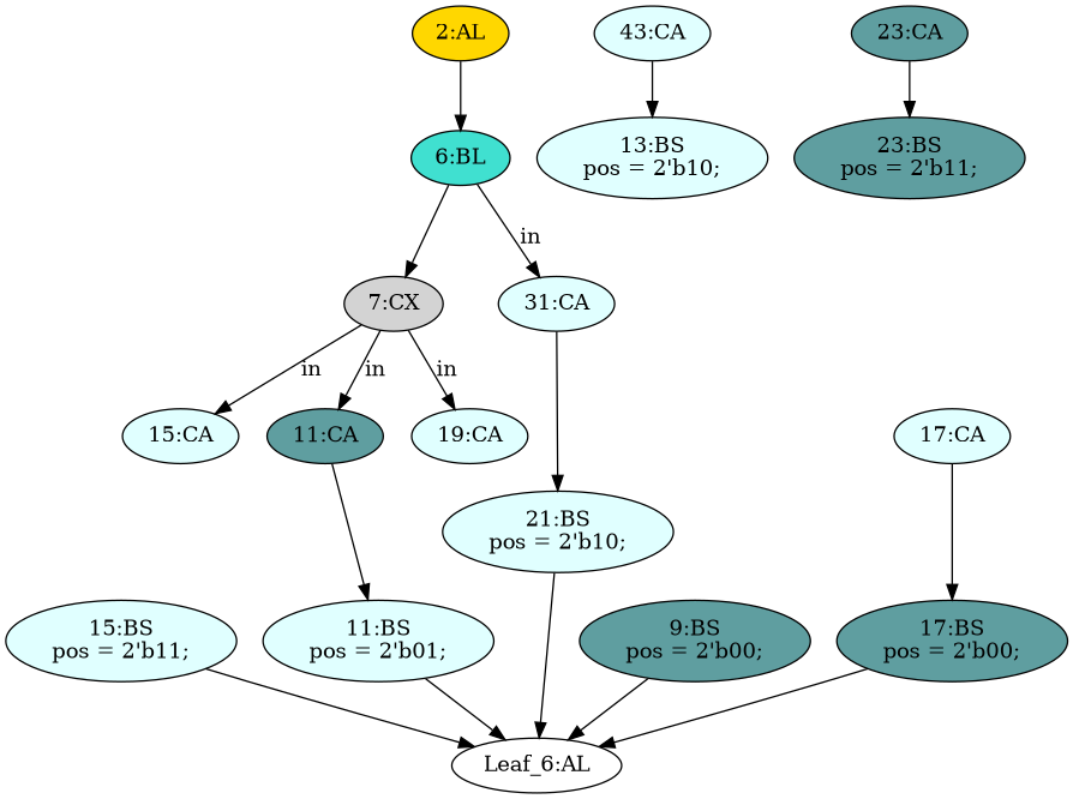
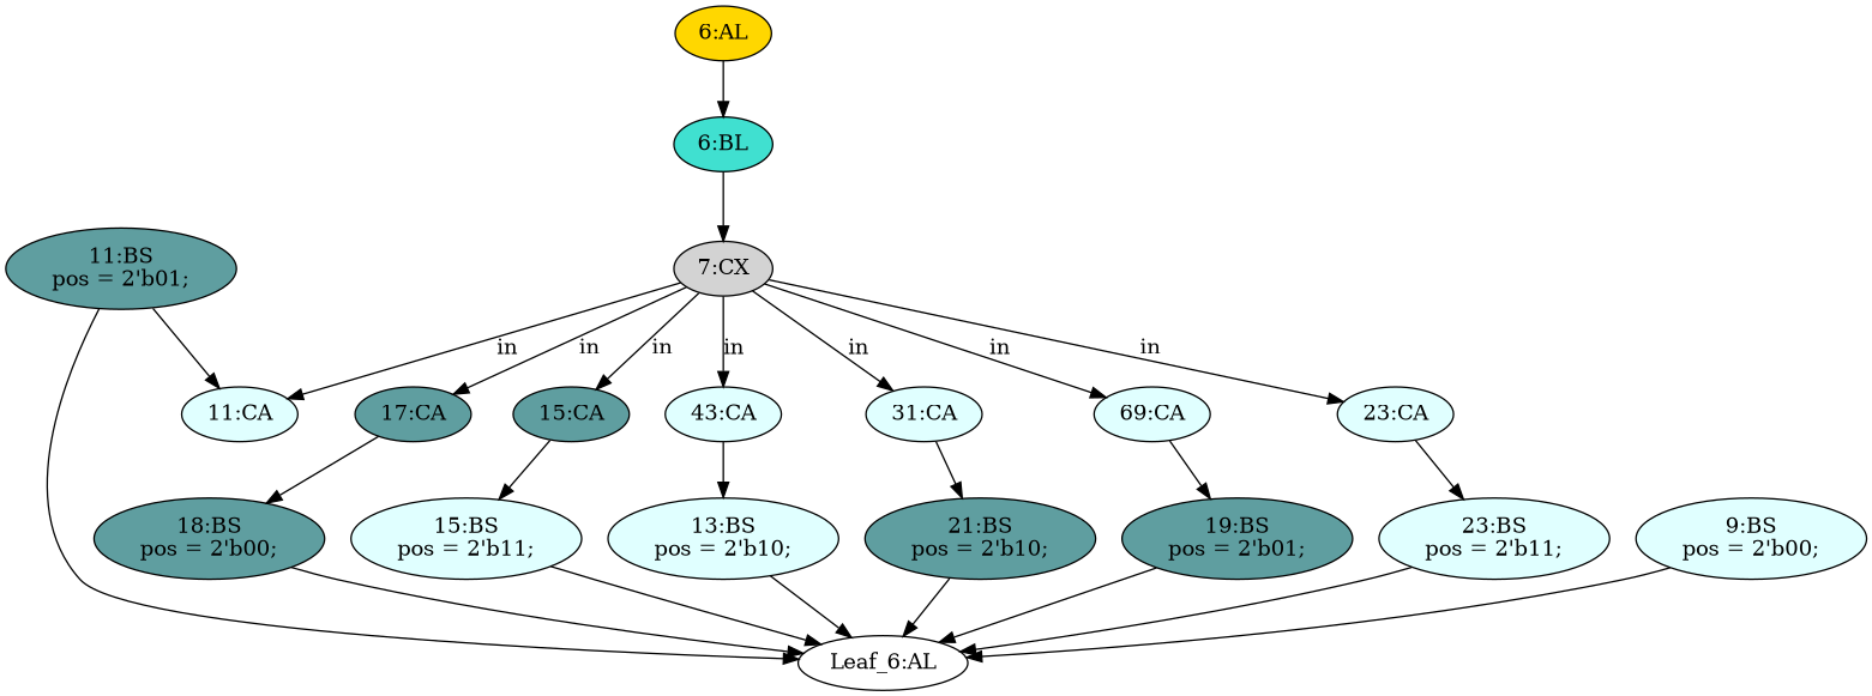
  strict digraph {
    fontname="DejaVu Serif"
    node [fillcolor=lightcyan fontname="DejaVu Serif" statements="[]" style=filled typ=BlockingSubstitution]
    edge [cond="[]" fontname="DejaVu Serif" lineno=None]
-   n1 [ast="<pyverilog.vparser.ast.BlockingSubstitution object at 0x7fae7d4bdc90>" fillcolor=cadetblue label="17:BS\npos = 2'b00;" statements="[<pyverilog.vparser.ast.BlockingSubstitution object at 0x7fae7d4bdc90>]"]
+   n1 [ast="<pyverilog.vparser.ast.BlockingSubstitution object at 0x7fae7d4bdc90>" fillcolor=cadetblue label="18:BS\npos = 2'b00;" statements="[<pyverilog.vparser.ast.BlockingSubstitution object at 0x7fae7d4bdc90>]"]
    n2 [def_var="['pos']" label="Leaf_6:AL" fillcolor="" statements="" style="" typ=""]
    n3 [ast="<pyverilog.vparser.ast.CasexStatement object at 0x7fae7d4a7590>" fillcolor=lightgray label="7:CX" typ=CasexStatement]
-   n4 [ast="<pyverilog.vparser.ast.Case object at 0x7fae7d4b2090>" label="17:CA" typ=Case]
-   n5 [ast="<pyverilog.vparser.ast.Case object at 0x7fae7d44ec10>" label="15:CA" typ=Case]
+   n4 [ast="<pyverilog.vparser.ast.Case object at 0x7fae7d4b2090>" fillcolor=cadetblue label="17:CA" typ=Case]
+   n5 [ast="<pyverilog.vparser.ast.Case object at 0x7fae7d44ec10>" fillcolor=cadetblue label="15:CA" typ=Case]
    n6 [ast="<pyverilog.vparser.ast.Case object at 0x7fae7d4a4250>" label="43:CA" typ=Case]
-   n7 [ast="<pyverilog.vparser.ast.Case object at 0x7fae7d4a4150>" fillcolor=cadetblue label="11:CA" typ=Case]
+   n7 [ast="<pyverilog.vparser.ast.Case object at 0x7fae7d4a4150>" label="11:CA" typ=Case]
    n8 [ast="<pyverilog.vparser.ast.Case object at 0x7fae7d4a70d0>" label="31:CA" typ=Case]
-   n9 [ast="<pyverilog.vparser.ast.Case object at 0x7fae7d4a7790>" label="19:CA" typ=Case]
-   n10 [ast="<pyverilog.vparser.ast.Case object at 0x7fae7d5dee10>" fillcolor=cadetblue label="23:CA" typ=Case]
+   n9 [ast="<pyverilog.vparser.ast.Case object at 0x7fae7d4a7790>" label="69:CA" typ=Case]
+   n10 [ast="<pyverilog.vparser.ast.Case object at 0x7fae7d5dee10>" label="23:CA" typ=Case]
    n11 [ast="<pyverilog.vparser.ast.BlockingSubstitution object at 0x7fae7d4b2490>" label="15:BS\npos = 2'b11;" statements="[<pyverilog.vparser.ast.BlockingSubstitution object at 0x7fae7d4b2490>]"]
    n12 [ast="<pyverilog.vparser.ast.BlockingSubstitution object at 0x7fae7d44e2d0>" label="13:BS\npos = 2'b10;" statements="[<pyverilog.vparser.ast.BlockingSubstitution object at 0x7fae7d44e2d0>]"]
-   n13 [ast="<pyverilog.vparser.ast.BlockingSubstitution object at 0x7fae7d4a4510>" label="11:BS\npos = 2'b01;" statements="[<pyverilog.vparser.ast.BlockingSubstitution object at 0x7fae7d4a4510>]"]
-   n14 [ast="<pyverilog.vparser.ast.BlockingSubstitution object at 0x7fae7d8c1650>" label="21:BS\npos = 2'b10;" statements="[<pyverilog.vparser.ast.BlockingSubstitution object at 0x7fae7d8c1650>]"]
-   n16 [ast="<pyverilog.vparser.ast.BlockingSubstitution object at 0x7fae7d52a290>" fillcolor=cadetblue label="23:BS\npos = 2'b11;" statements="[<pyverilog.vparser.ast.BlockingSubstitution object at 0x7fae7d52a290>]"]
-   n17 [ast="<pyverilog.vparser.ast.BlockingSubstitution object at 0x7fae7d456850>" fillcolor=cadetblue label="9:BS\npos = 2'b00;" statements="[<pyverilog.vparser.ast.BlockingSubstitution object at 0x7fae7d456850>]"]
-   n18 [ast="<pyverilog.vparser.ast.Always object at 0x7fae7d535e50>" clk_sens=False fillcolor=gold label="2:AL" sens="[]" typ=Always use_var="['in']"]
+   n13 [ast="<pyverilog.vparser.ast.BlockingSubstitution object at 0x7fae7d4a4510>" fillcolor=cadetblue label="11:BS\npos = 2'b01;" statements="[<pyverilog.vparser.ast.BlockingSubstitution object at 0x7fae7d4a4510>]"]
+   n14 [ast="<pyverilog.vparser.ast.BlockingSubstitution object at 0x7fae7d8c1650>" fillcolor=cadetblue label="21:BS\npos = 2'b10;" statements="[<pyverilog.vparser.ast.BlockingSubstitution object at 0x7fae7d8c1650>]"]
+   n15 [ast="<pyverilog.vparser.ast.BlockingSubstitution object at 0x7fae7d4a7190>" fillcolor=cadetblue label="19:BS\npos = 2'b01;" statements="[<pyverilog.vparser.ast.BlockingSubstitution object at 0x7fae7d4a7190>]"]
+   n16 [ast="<pyverilog.vparser.ast.BlockingSubstitution object at 0x7fae7d52a290>" label="23:BS\npos = 2'b11;" statements="[<pyverilog.vparser.ast.BlockingSubstitution object at 0x7fae7d52a290>]"]
+   n17 [ast="<pyverilog.vparser.ast.BlockingSubstitution object at 0x7fae7d456850>" label="9:BS\npos = 2'b00;" statements="[<pyverilog.vparser.ast.BlockingSubstitution object at 0x7fae7d456850>]"]
+   n18 [ast="<pyverilog.vparser.ast.Always object at 0x7fae7d535e50>" clk_sens=False fillcolor=gold label="6:AL" sens="[]" typ=Always use_var="['in']"]
    n19 [ast="<pyverilog.vparser.ast.Block object at 0x7fae7d4ab090>" fillcolor=turquoise label="6:BL" typ=Block]
    n1 -> n2
+   n3 -> n4 [cond="['in']" label=in lineno=7]
    n3 -> n5 [cond="['in']" label=in lineno=7]
+   n3 -> n6 [cond="['in']" label=in lineno=7]
    n3 -> n7 [cond="['in']" label=in lineno=7]
-   n19 -> n8 [cond="['in']" label=in lineno=7]
+   n3 -> n8 [cond="['in']" label=in lineno=7]
    n3 -> n9 [cond="['in']" label=in lineno=7]
+   n3 -> n10 [cond="['in']" label=in lineno=7]
    n4 -> n1
+   n5 -> n11
    n6 -> n12
-   n7 -> n13
+   n13 -> n7
    n8 -> n14
+   n9 -> n15
    n10 -> n16
    n11 -> n2
+   n12 -> n2
    n13 -> n2
    n14 -> n2
+   n15 -> n2
+   n16 -> n2
    n17 -> n2
    n18 -> n19
    n19 -> n3
  }
